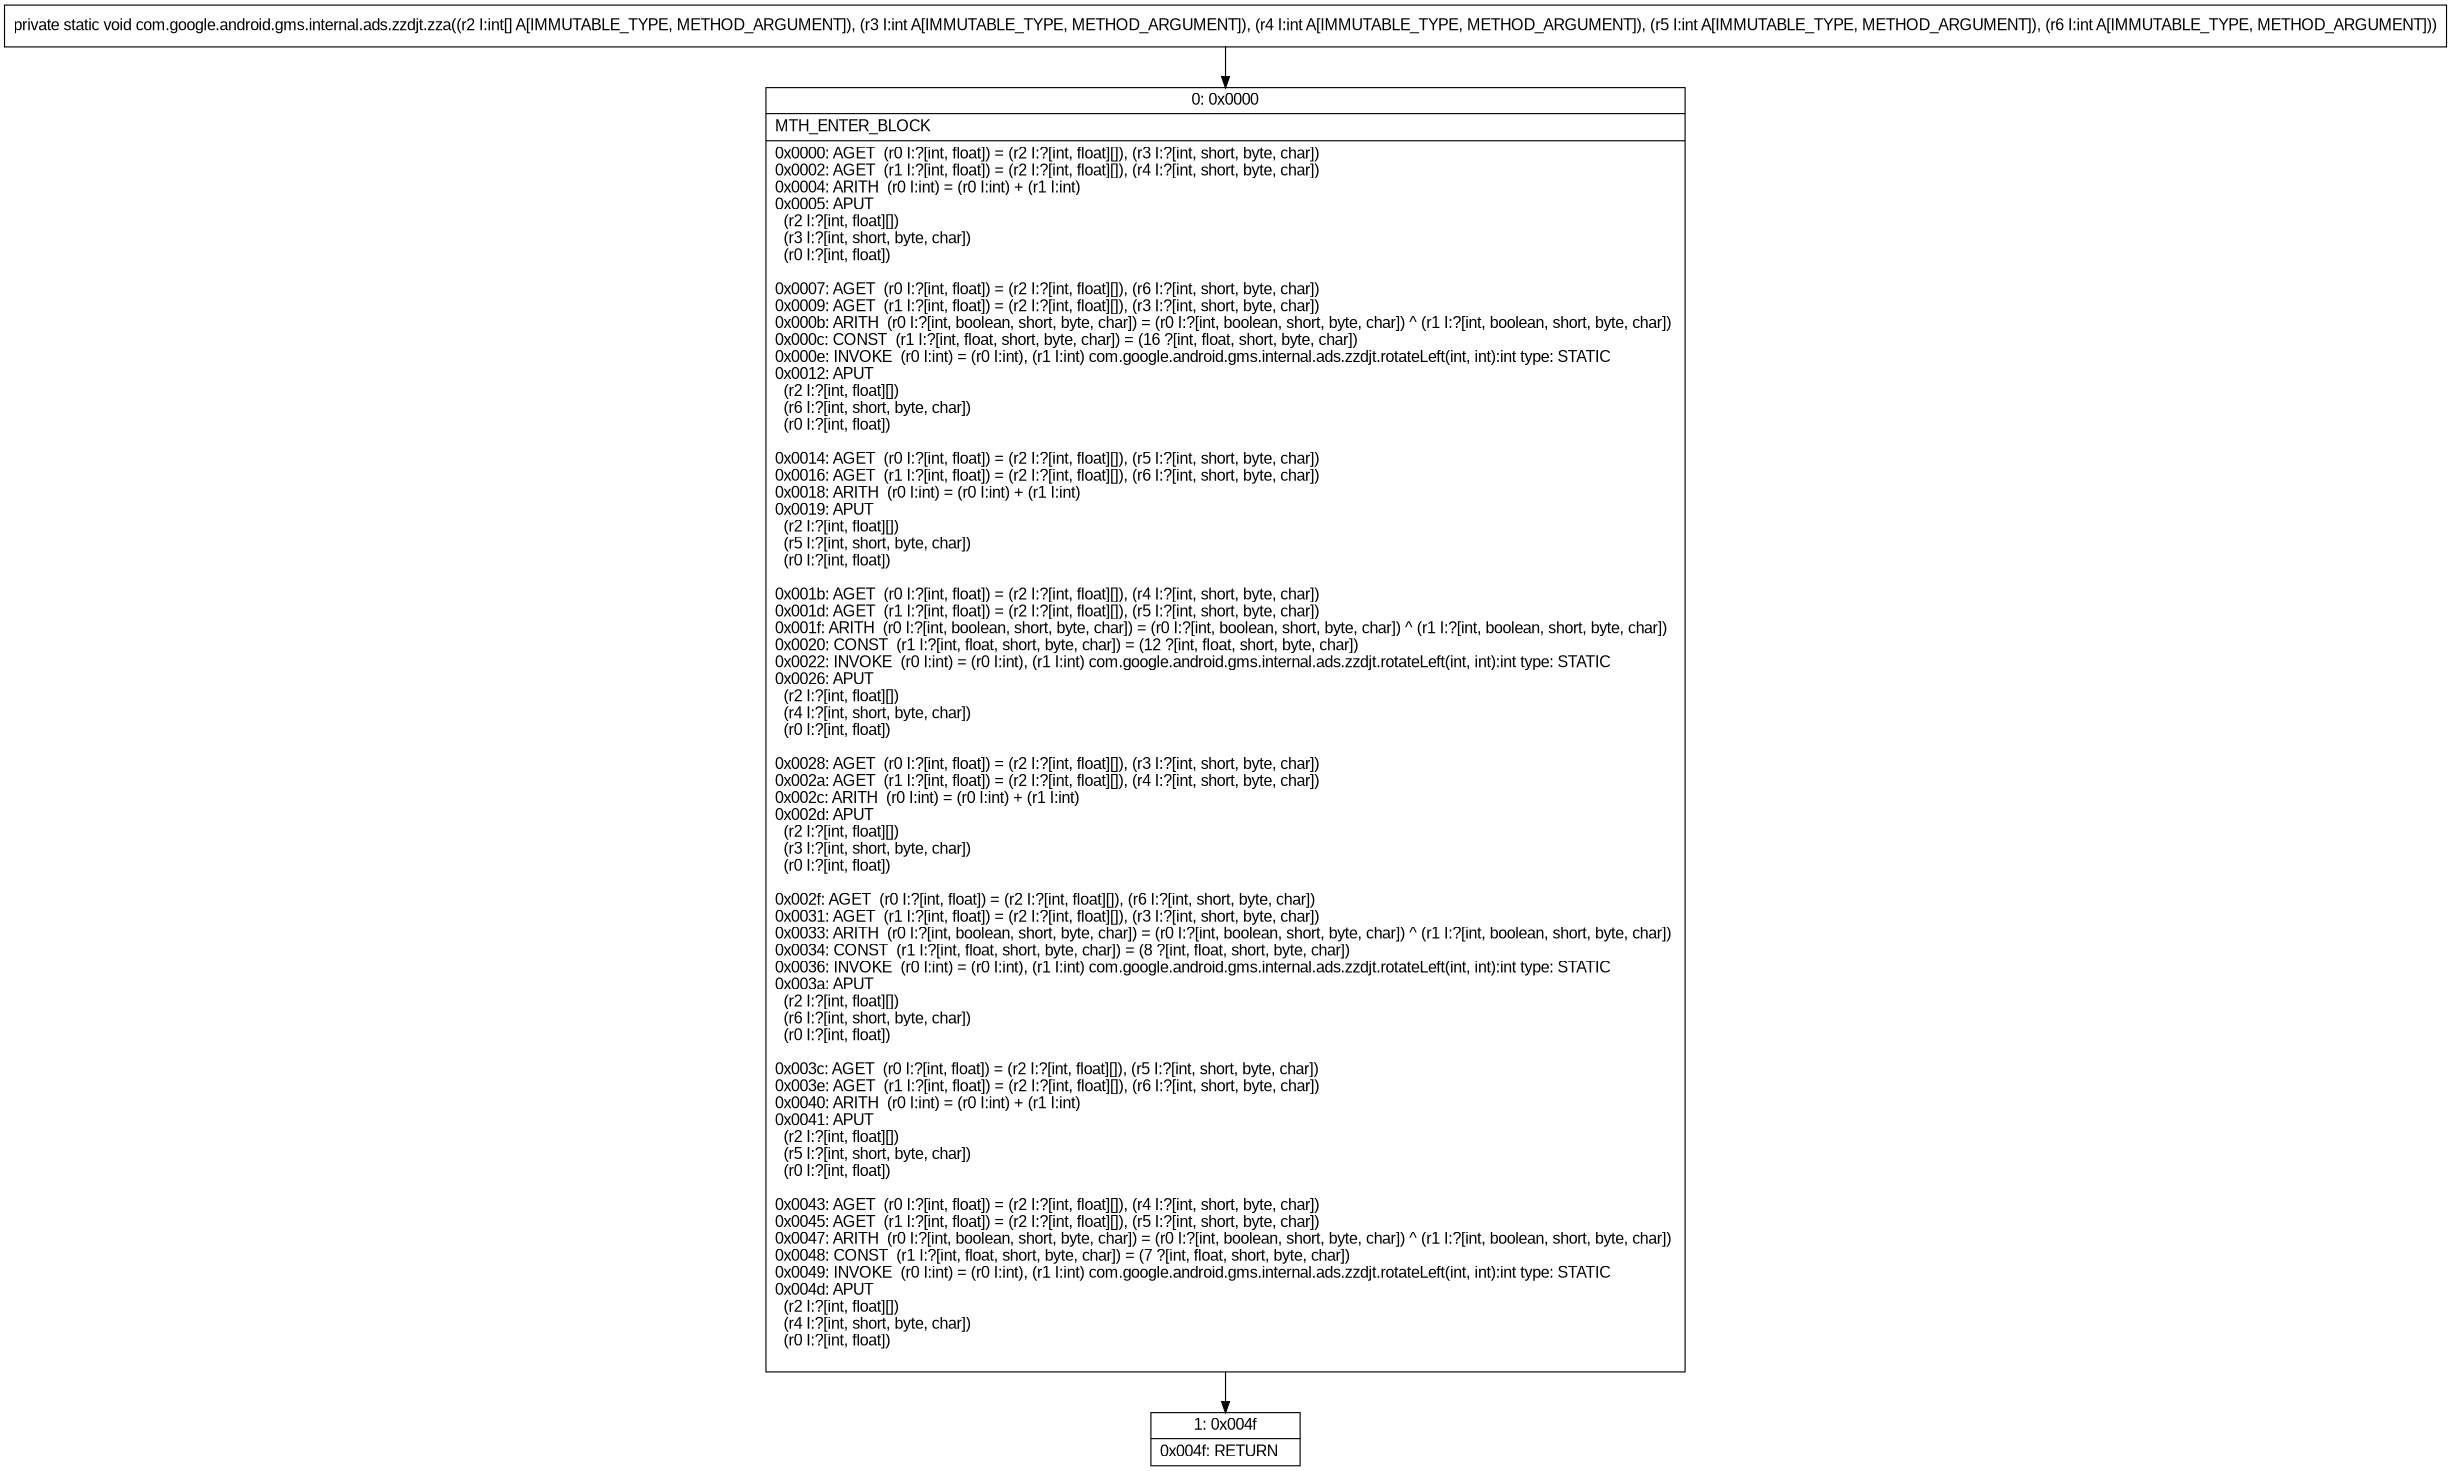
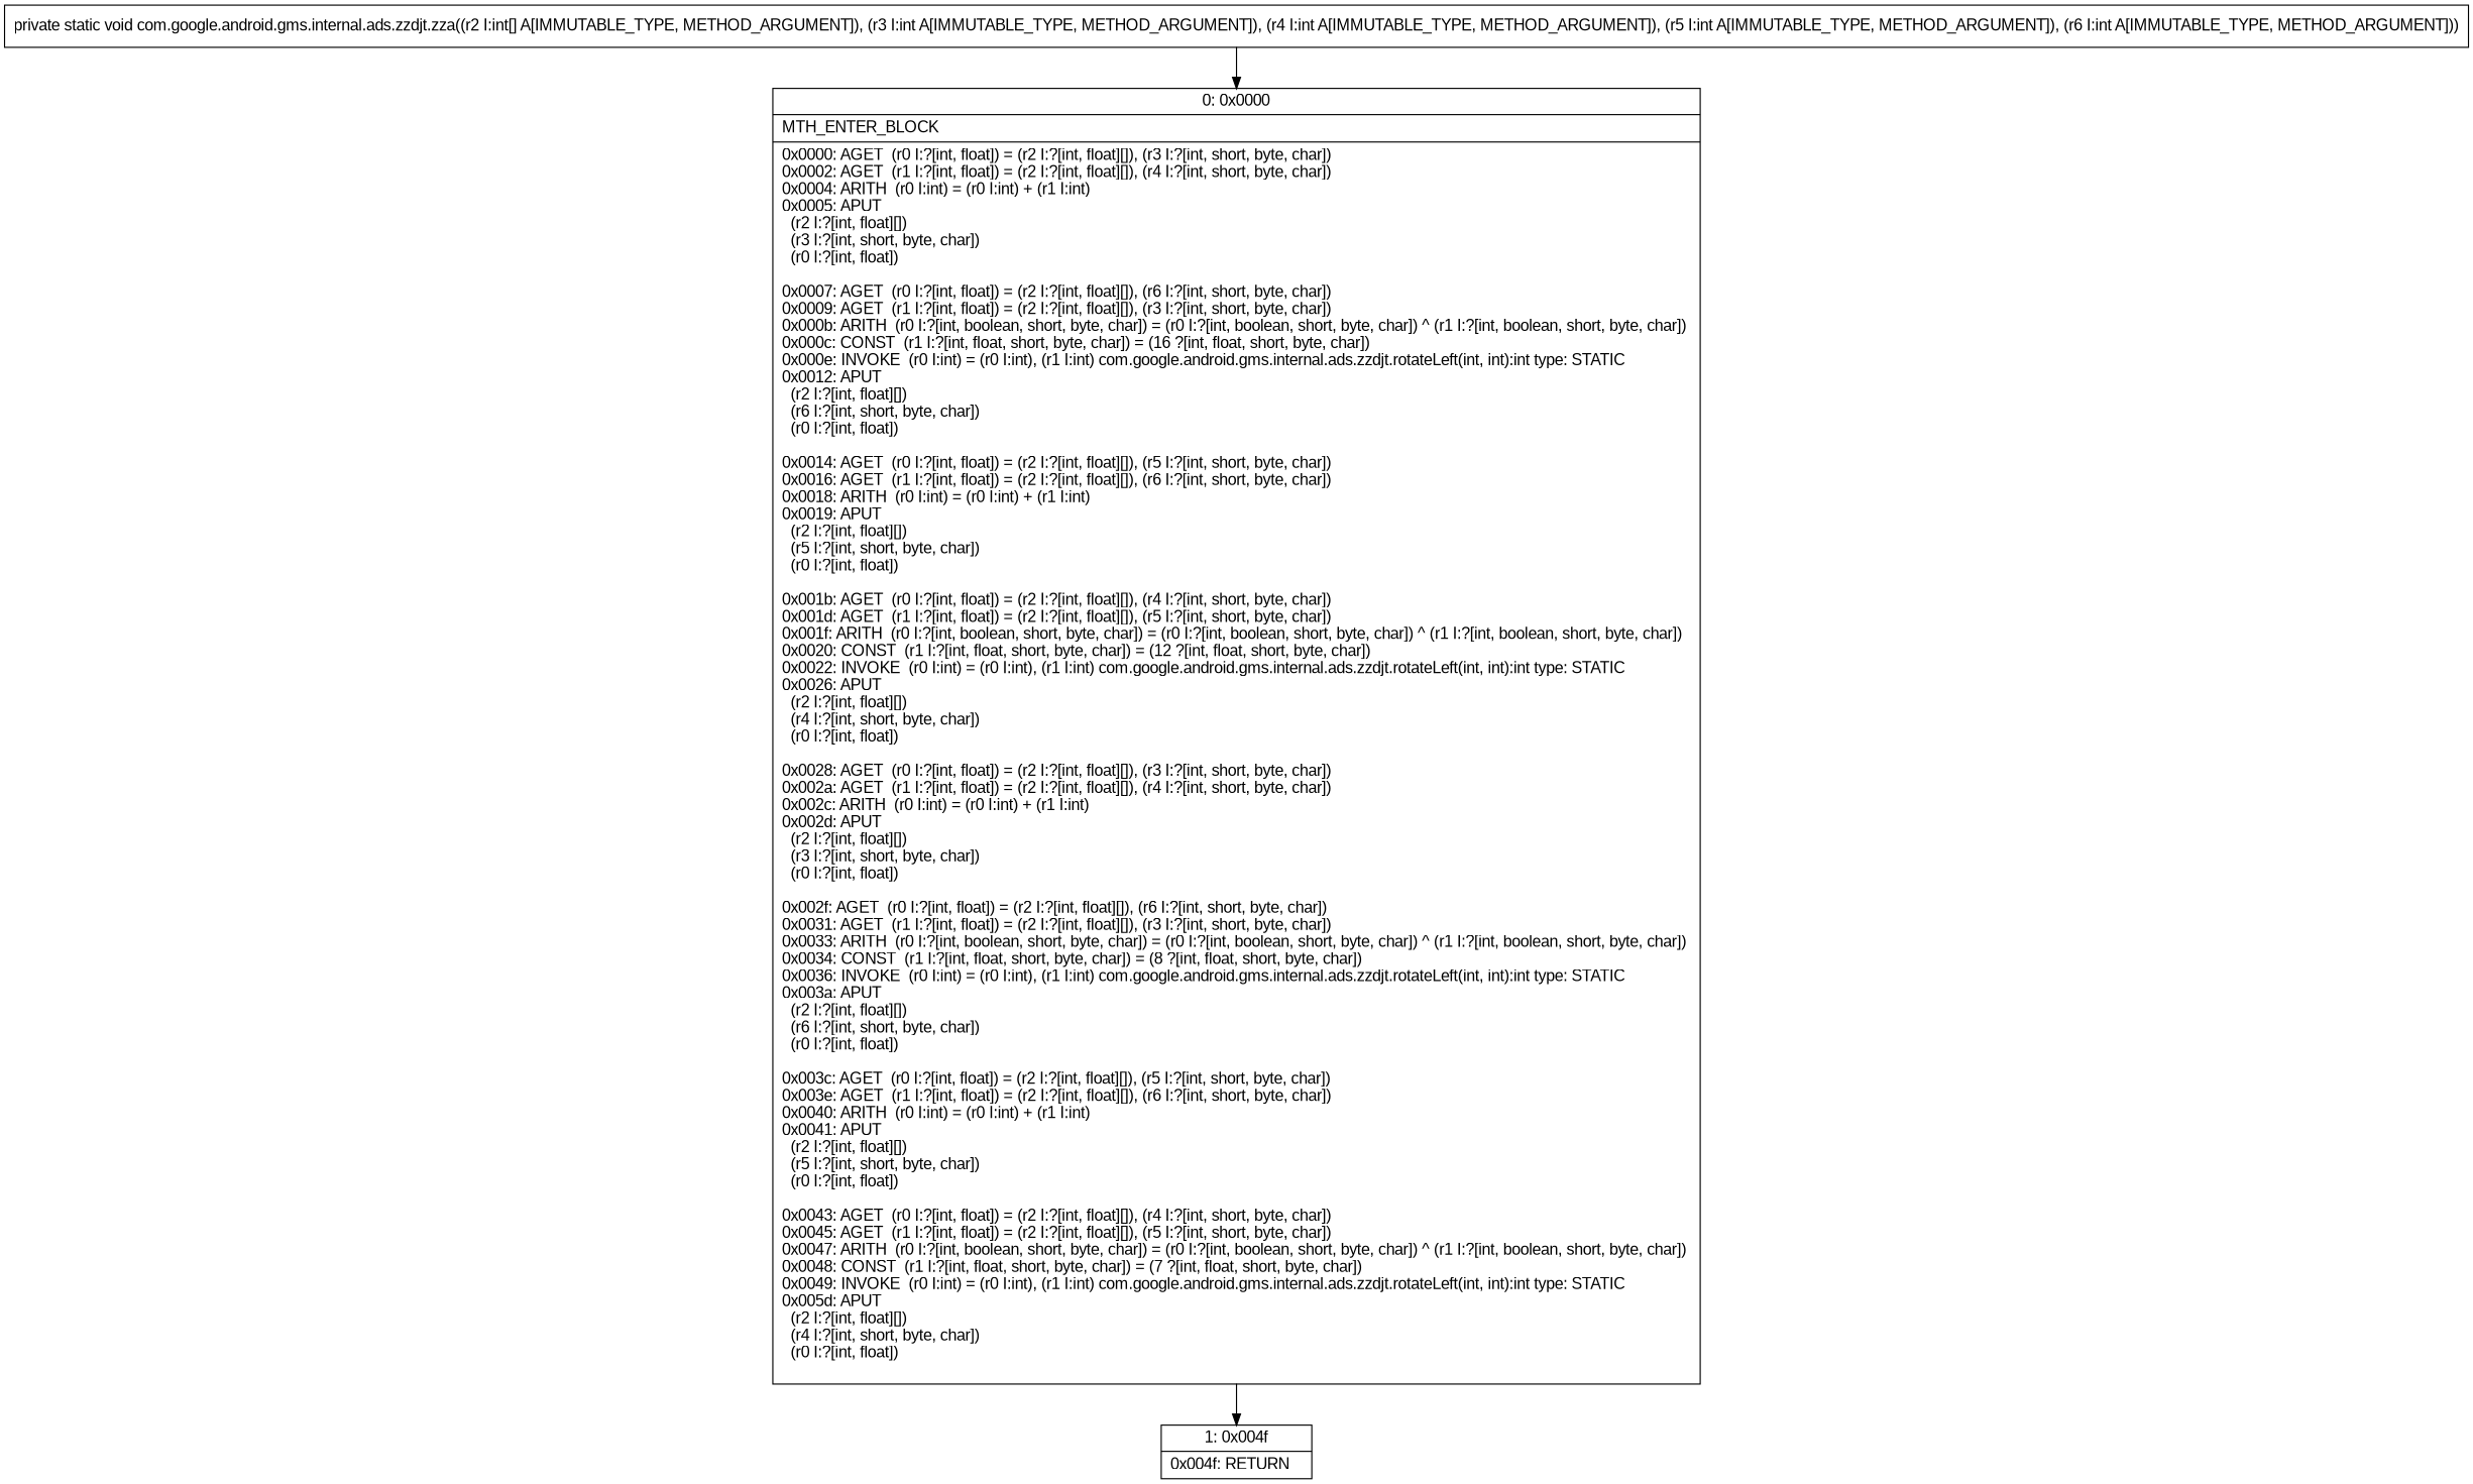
  digraph {
    fontname="Liberation Sans"
    node [shape=record fontname="Liberation Sans"]
    edge [fontname="Liberation Sans"]
-   n1 [label="{0\:\ 0x0000|MTH_ENTER_BLOCK\l|0x0000: AGET  (r0 I:?[int, float]) = (r2 I:?[int, float][]), (r3 I:?[int, short, byte, char]) \l0x0002: AGET  (r1 I:?[int, float]) = (r2 I:?[int, float][]), (r4 I:?[int, short, byte, char]) \l0x0004: ARITH  (r0 I:int) = (r0 I:int) + (r1 I:int) \l0x0005: APUT  \l  (r2 I:?[int, float][])\l  (r3 I:?[int, short, byte, char])\l  (r0 I:?[int, float])\l \l0x0007: AGET  (r0 I:?[int, float]) = (r2 I:?[int, float][]), (r6 I:?[int, short, byte, char]) \l0x0009: AGET  (r1 I:?[int, float]) = (r2 I:?[int, float][]), (r3 I:?[int, short, byte, char]) \l0x000b: ARITH  (r0 I:?[int, boolean, short, byte, char]) = (r0 I:?[int, boolean, short, byte, char]) ^ (r1 I:?[int, boolean, short, byte, char]) \l0x000c: CONST  (r1 I:?[int, float, short, byte, char]) = (16 ?[int, float, short, byte, char]) \l0x000e: INVOKE  (r0 I:int) = (r0 I:int), (r1 I:int) com.google.android.gms.internal.ads.zzdjt.rotateLeft(int, int):int type: STATIC \l0x0012: APUT  \l  (r2 I:?[int, float][])\l  (r6 I:?[int, short, byte, char])\l  (r0 I:?[int, float])\l \l0x0014: AGET  (r0 I:?[int, float]) = (r2 I:?[int, float][]), (r5 I:?[int, short, byte, char]) \l0x0016: AGET  (r1 I:?[int, float]) = (r2 I:?[int, float][]), (r6 I:?[int, short, byte, char]) \l0x0018: ARITH  (r0 I:int) = (r0 I:int) + (r1 I:int) \l0x0019: APUT  \l  (r2 I:?[int, float][])\l  (r5 I:?[int, short, byte, char])\l  (r0 I:?[int, float])\l \l0x001b: AGET  (r0 I:?[int, float]) = (r2 I:?[int, float][]), (r4 I:?[int, short, byte, char]) \l0x001d: AGET  (r1 I:?[int, float]) = (r2 I:?[int, float][]), (r5 I:?[int, short, byte, char]) \l0x001f: ARITH  (r0 I:?[int, boolean, short, byte, char]) = (r0 I:?[int, boolean, short, byte, char]) ^ (r1 I:?[int, boolean, short, byte, char]) \l0x0020: CONST  (r1 I:?[int, float, short, byte, char]) = (12 ?[int, float, short, byte, char]) \l0x0022: INVOKE  (r0 I:int) = (r0 I:int), (r1 I:int) com.google.android.gms.internal.ads.zzdjt.rotateLeft(int, int):int type: STATIC \l0x0026: APUT  \l  (r2 I:?[int, float][])\l  (r4 I:?[int, short, byte, char])\l  (r0 I:?[int, float])\l \l0x0028: AGET  (r0 I:?[int, float]) = (r2 I:?[int, float][]), (r3 I:?[int, short, byte, char]) \l0x002a: AGET  (r1 I:?[int, float]) = (r2 I:?[int, float][]), (r4 I:?[int, short, byte, char]) \l0x002c: ARITH  (r0 I:int) = (r0 I:int) + (r1 I:int) \l0x002d: APUT  \l  (r2 I:?[int, float][])\l  (r3 I:?[int, short, byte, char])\l  (r0 I:?[int, float])\l \l0x002f: AGET  (r0 I:?[int, float]) = (r2 I:?[int, float][]), (r6 I:?[int, short, byte, char]) \l0x0031: AGET  (r1 I:?[int, float]) = (r2 I:?[int, float][]), (r3 I:?[int, short, byte, char]) \l0x0033: ARITH  (r0 I:?[int, boolean, short, byte, char]) = (r0 I:?[int, boolean, short, byte, char]) ^ (r1 I:?[int, boolean, short, byte, char]) \l0x0034: CONST  (r1 I:?[int, float, short, byte, char]) = (8 ?[int, float, short, byte, char]) \l0x0036: INVOKE  (r0 I:int) = (r0 I:int), (r1 I:int) com.google.android.gms.internal.ads.zzdjt.rotateLeft(int, int):int type: STATIC \l0x003a: APUT  \l  (r2 I:?[int, float][])\l  (r6 I:?[int, short, byte, char])\l  (r0 I:?[int, float])\l \l0x003c: AGET  (r0 I:?[int, float]) = (r2 I:?[int, float][]), (r5 I:?[int, short, byte, char]) \l0x003e: AGET  (r1 I:?[int, float]) = (r2 I:?[int, float][]), (r6 I:?[int, short, byte, char]) \l0x0040: ARITH  (r0 I:int) = (r0 I:int) + (r1 I:int) \l0x0041: APUT  \l  (r2 I:?[int, float][])\l  (r5 I:?[int, short, byte, char])\l  (r0 I:?[int, float])\l \l0x0043: AGET  (r0 I:?[int, float]) = (r2 I:?[int, float][]), (r4 I:?[int, short, byte, char]) \l0x0045: AGET  (r1 I:?[int, float]) = (r2 I:?[int, float][]), (r5 I:?[int, short, byte, char]) \l0x0047: ARITH  (r0 I:?[int, boolean, short, byte, char]) = (r0 I:?[int, boolean, short, byte, char]) ^ (r1 I:?[int, boolean, short, byte, char]) \l0x0048: CONST  (r1 I:?[int, float, short, byte, char]) = (7 ?[int, float, short, byte, char]) \l0x0049: INVOKE  (r0 I:int) = (r0 I:int), (r1 I:int) com.google.android.gms.internal.ads.zzdjt.rotateLeft(int, int):int type: STATIC \l0x004d: APUT  \l  (r2 I:?[int, float][])\l  (r4 I:?[int, short, byte, char])\l  (r0 I:?[int, float])\l \l}"]
+   n1 [label="{0\:\ 0x0000|MTH_ENTER_BLOCK\l|0x0000: AGET  (r0 I:?[int, float]) = (r2 I:?[int, float][]), (r3 I:?[int, short, byte, char]) \l0x0002: AGET  (r1 I:?[int, float]) = (r2 I:?[int, float][]), (r4 I:?[int, short, byte, char]) \l0x0004: ARITH  (r0 I:int) = (r0 I:int) + (r1 I:int) \l0x0005: APUT  \l  (r2 I:?[int, float][])\l  (r3 I:?[int, short, byte, char])\l  (r0 I:?[int, float])\l \l0x0007: AGET  (r0 I:?[int, float]) = (r2 I:?[int, float][]), (r6 I:?[int, short, byte, char]) \l0x0009: AGET  (r1 I:?[int, float]) = (r2 I:?[int, float][]), (r3 I:?[int, short, byte, char]) \l0x000b: ARITH  (r0 I:?[int, boolean, short, byte, char]) = (r0 I:?[int, boolean, short, byte, char]) ^ (r1 I:?[int, boolean, short, byte, char]) \l0x000c: CONST  (r1 I:?[int, float, short, byte, char]) = (16 ?[int, float, short, byte, char]) \l0x000e: INVOKE  (r0 I:int) = (r0 I:int), (r1 I:int) com.google.android.gms.internal.ads.zzdjt.rotateLeft(int, int):int type: STATIC \l0x0012: APUT  \l  (r2 I:?[int, float][])\l  (r6 I:?[int, short, byte, char])\l  (r0 I:?[int, float])\l \l0x0014: AGET  (r0 I:?[int, float]) = (r2 I:?[int, float][]), (r5 I:?[int, short, byte, char]) \l0x0016: AGET  (r1 I:?[int, float]) = (r2 I:?[int, float][]), (r6 I:?[int, short, byte, char]) \l0x0018: ARITH  (r0 I:int) = (r0 I:int) + (r1 I:int) \l0x0019: APUT  \l  (r2 I:?[int, float][])\l  (r5 I:?[int, short, byte, char])\l  (r0 I:?[int, float])\l \l0x001b: AGET  (r0 I:?[int, float]) = (r2 I:?[int, float][]), (r4 I:?[int, short, byte, char]) \l0x001d: AGET  (r1 I:?[int, float]) = (r2 I:?[int, float][]), (r5 I:?[int, short, byte, char]) \l0x001f: ARITH  (r0 I:?[int, boolean, short, byte, char]) = (r0 I:?[int, boolean, short, byte, char]) ^ (r1 I:?[int, boolean, short, byte, char]) \l0x0020: CONST  (r1 I:?[int, float, short, byte, char]) = (12 ?[int, float, short, byte, char]) \l0x0022: INVOKE  (r0 I:int) = (r0 I:int), (r1 I:int) com.google.android.gms.internal.ads.zzdjt.rotateLeft(int, int):int type: STATIC \l0x0026: APUT  \l  (r2 I:?[int, float][])\l  (r4 I:?[int, short, byte, char])\l  (r0 I:?[int, float])\l \l0x0028: AGET  (r0 I:?[int, float]) = (r2 I:?[int, float][]), (r3 I:?[int, short, byte, char]) \l0x002a: AGET  (r1 I:?[int, float]) = (r2 I:?[int, float][]), (r4 I:?[int, short, byte, char]) \l0x002c: ARITH  (r0 I:int) = (r0 I:int) + (r1 I:int) \l0x002d: APUT  \l  (r2 I:?[int, float][])\l  (r3 I:?[int, short, byte, char])\l  (r0 I:?[int, float])\l \l0x002f: AGET  (r0 I:?[int, float]) = (r2 I:?[int, float][]), (r6 I:?[int, short, byte, char]) \l0x0031: AGET  (r1 I:?[int, float]) = (r2 I:?[int, float][]), (r3 I:?[int, short, byte, char]) \l0x0033: ARITH  (r0 I:?[int, boolean, short, byte, char]) = (r0 I:?[int, boolean, short, byte, char]) ^ (r1 I:?[int, boolean, short, byte, char]) \l0x0034: CONST  (r1 I:?[int, float, short, byte, char]) = (8 ?[int, float, short, byte, char]) \l0x0036: INVOKE  (r0 I:int) = (r0 I:int), (r1 I:int) com.google.android.gms.internal.ads.zzdjt.rotateLeft(int, int):int type: STATIC \l0x003a: APUT  \l  (r2 I:?[int, float][])\l  (r6 I:?[int, short, byte, char])\l  (r0 I:?[int, float])\l \l0x003c: AGET  (r0 I:?[int, float]) = (r2 I:?[int, float][]), (r5 I:?[int, short, byte, char]) \l0x003e: AGET  (r1 I:?[int, float]) = (r2 I:?[int, float][]), (r6 I:?[int, short, byte, char]) \l0x0040: ARITH  (r0 I:int) = (r0 I:int) + (r1 I:int) \l0x0041: APUT  \l  (r2 I:?[int, float][])\l  (r5 I:?[int, short, byte, char])\l  (r0 I:?[int, float])\l \l0x0043: AGET  (r0 I:?[int, float]) = (r2 I:?[int, float][]), (r4 I:?[int, short, byte, char]) \l0x0045: AGET  (r1 I:?[int, float]) = (r2 I:?[int, float][]), (r5 I:?[int, short, byte, char]) \l0x0047: ARITH  (r0 I:?[int, boolean, short, byte, char]) = (r0 I:?[int, boolean, short, byte, char]) ^ (r1 I:?[int, boolean, short, byte, char]) \l0x0048: CONST  (r1 I:?[int, float, short, byte, char]) = (7 ?[int, float, short, byte, char]) \l0x0049: INVOKE  (r0 I:int) = (r0 I:int), (r1 I:int) com.google.android.gms.internal.ads.zzdjt.rotateLeft(int, int):int type: STATIC \l0x005d: APUT  \l  (r2 I:?[int, float][])\l  (r4 I:?[int, short, byte, char])\l  (r0 I:?[int, float])\l \l}"]
    n2 [label="{1\:\ 0x004f|0x004f: RETURN   \l}"]
    n3 [label="{private static void com.google.android.gms.internal.ads.zzdjt.zza((r2 I:int[] A[IMMUTABLE_TYPE, METHOD_ARGUMENT]), (r3 I:int A[IMMUTABLE_TYPE, METHOD_ARGUMENT]), (r4 I:int A[IMMUTABLE_TYPE, METHOD_ARGUMENT]), (r5 I:int A[IMMUTABLE_TYPE, METHOD_ARGUMENT]), (r6 I:int A[IMMUTABLE_TYPE, METHOD_ARGUMENT])) }"]
    n1 -> n2
    n3 -> n1
  }
